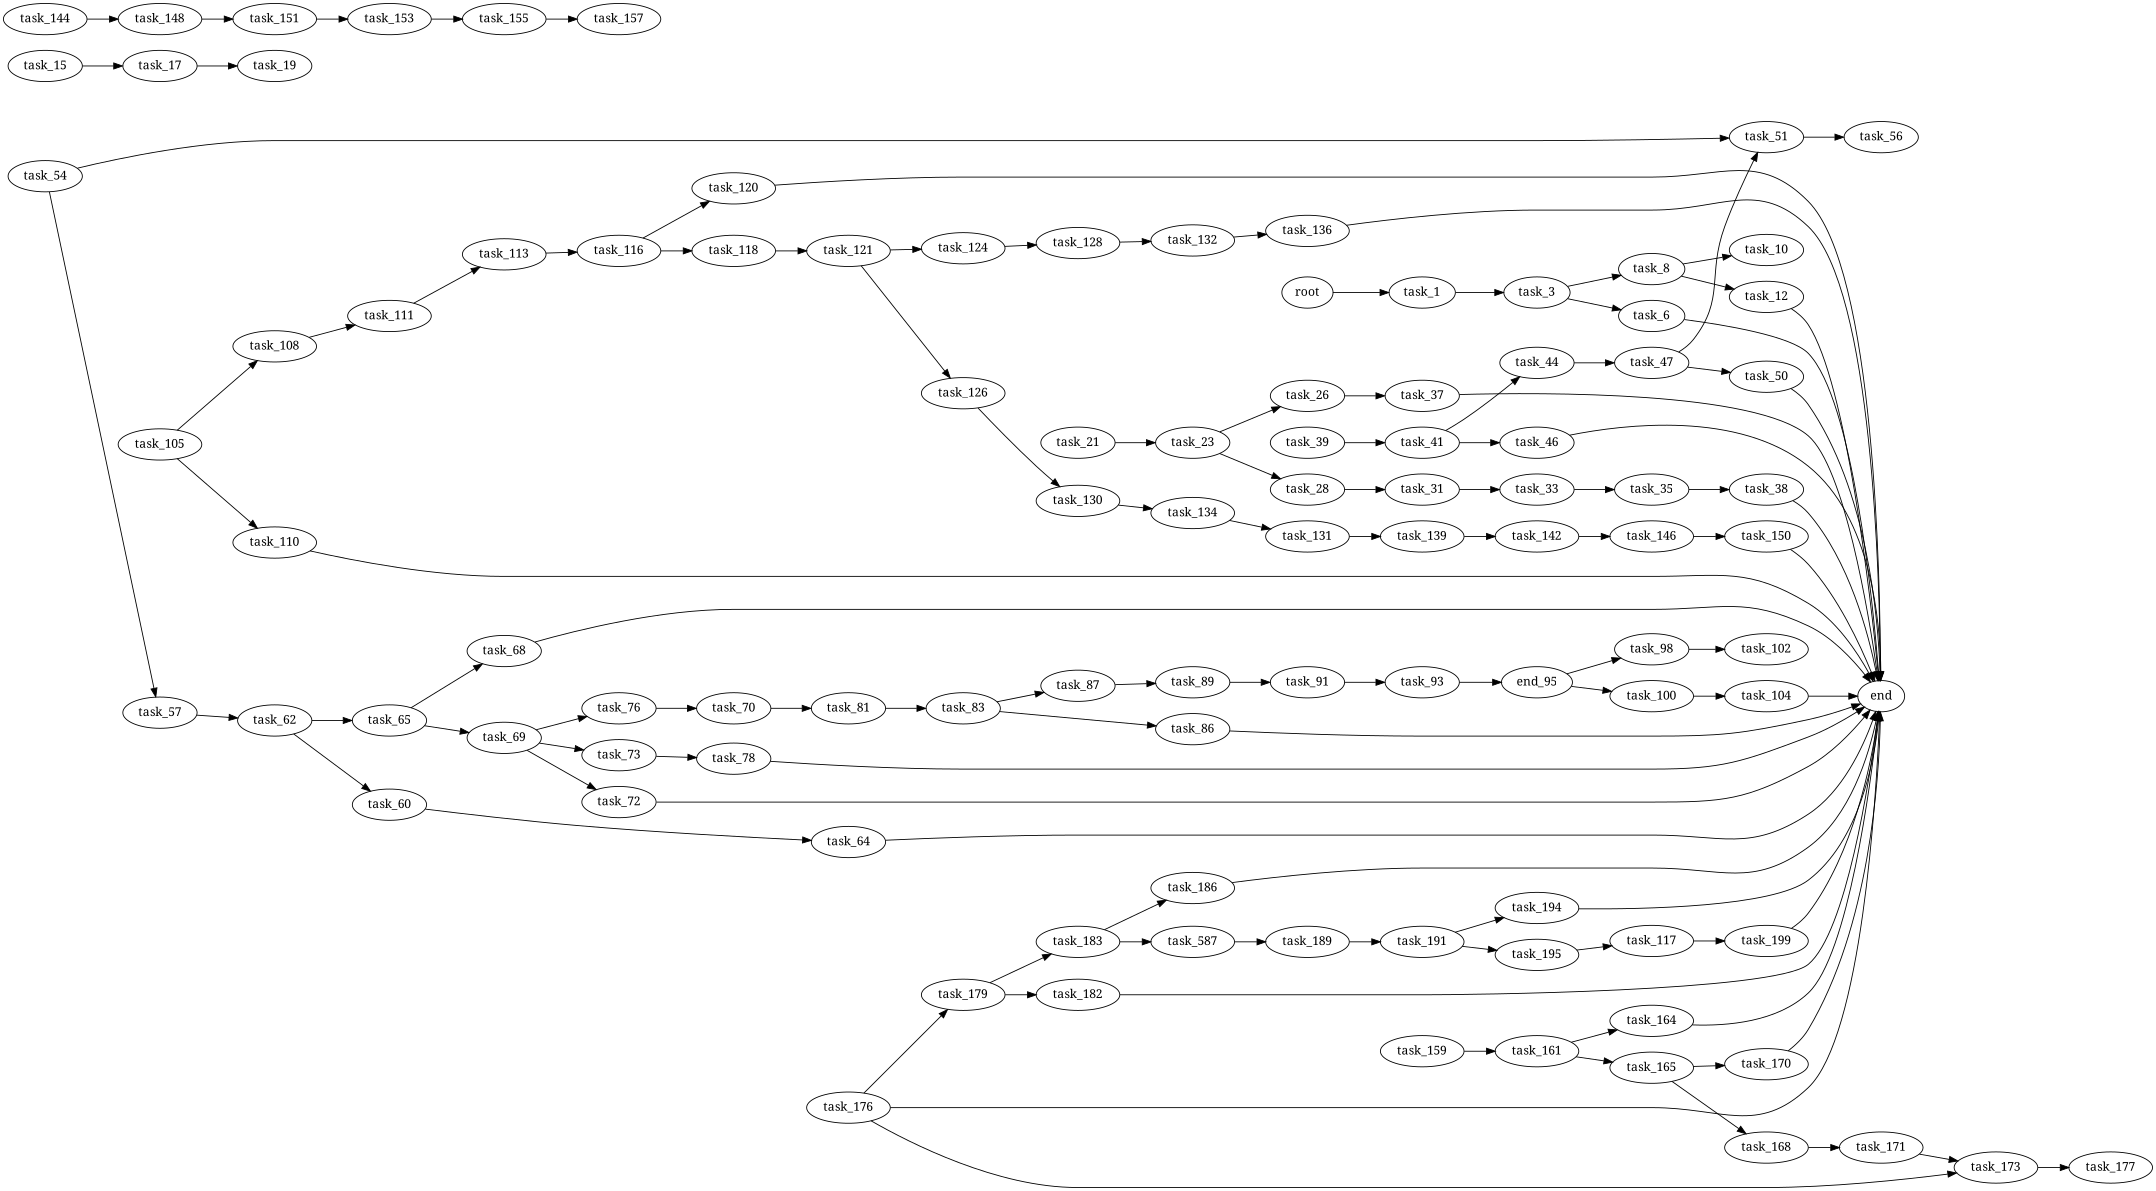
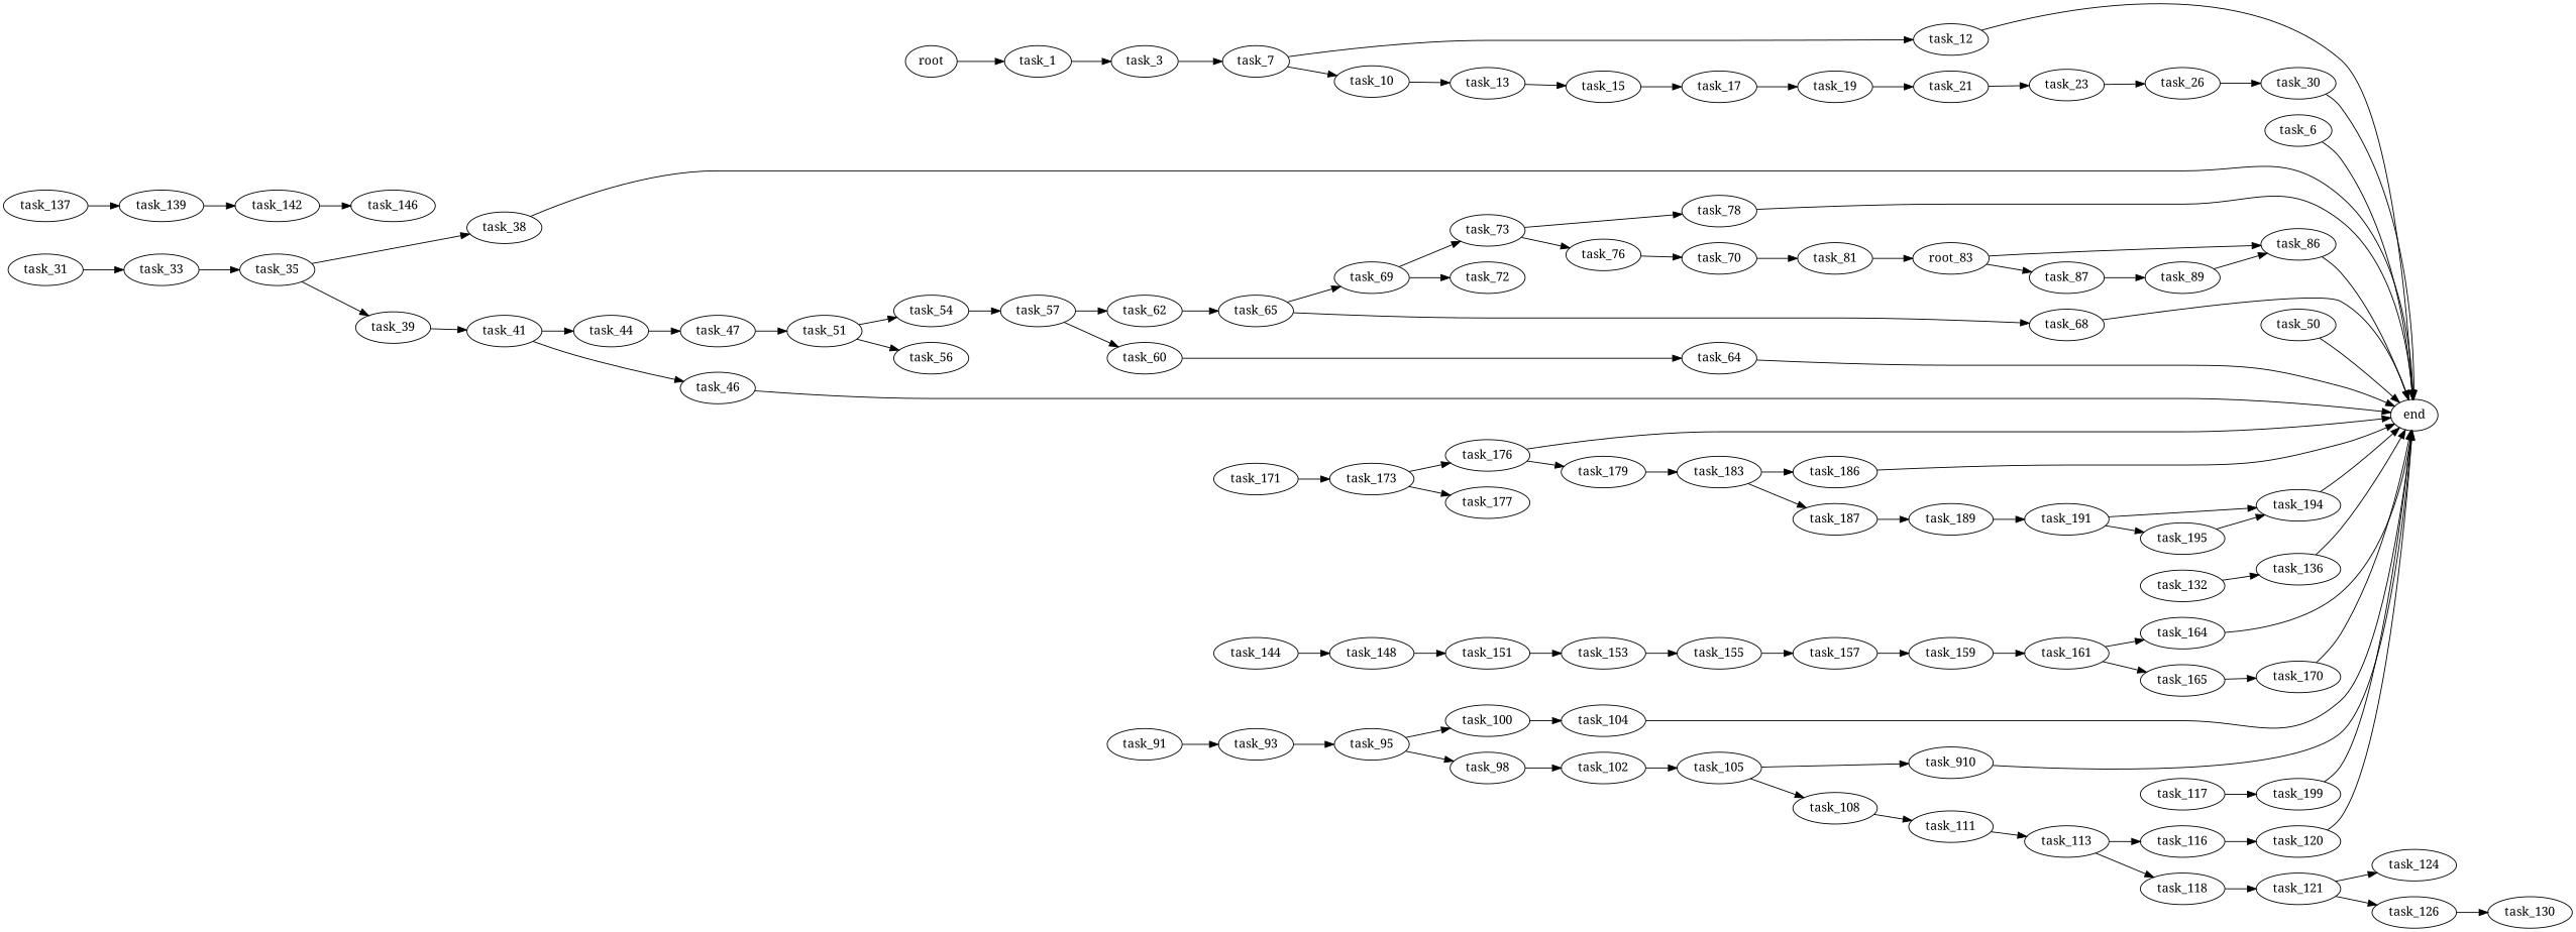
  digraph {
    fontname="Noto Serif"
    rankdir=LR
    node [fontname="Noto Serif"]
    edge [fontname="Noto Serif"]
    root
    task_1
    task_3
    task_6
-   task_7 [label=task_8]
+   task_7
    end
    task_10
    task_12
+   task_13
    task_15
    task_17
    task_19
    task_21
    task_23
    task_26
-   task_28
-   task_30 [label=task_37]
+   task_30
    task_31
    task_33
    task_35
    task_38
    task_39
    task_41
    task_44
    task_46
    task_47
    task_50
    task_51
    task_54
    task_56
    task_57
    task_60
    task_62
    task_64
    task_65
    task_68
    task_69
    task_72
    task_73
    task_76
    task_78
    n42 [label=task_70]
    task_81
-   task_83
+   task_83 [label=root_83]
    task_86
    task_87
    task_89
    task_91
    task_93
-   task_95 [label=end_95]
+   task_95
    task_98
    task_100
    task_102
    task_104
    task_105
    task_108
-   task_110
+   task_110 [label=task_910]
    task_111
    task_113
    task_116
    task_118
    task_120
    task_121
    task_124
    task_126
-   task_128
    task_130
    task_132
-   task_134
    task_136
-   task_137 [label=task_131]
+   task_137
    task_139
    task_142
    task_146
    task_144
    task_148
-   task_150
    task_151
    task_153
    task_155
    task_157
    task_159
    task_161
    task_164
    task_165
-   task_168
    task_170
    task_171
    task_173
    task_176
    task_177
    task_179
-   task_182
    task_183
    task_186
-   task_187 [label=task_587]
+   task_187
    task_189
    task_191
    task_194
    task_195
    n101 [label=task_117]
    task_199
    root -> task_1
    task_1 -> task_3
-   task_3 -> task_6
    task_3 -> task_7
    task_6 -> end
    task_7 -> task_10
    task_7 -> task_12
+   task_10 -> task_13
    task_12 -> end
+   task_13 -> task_15
    task_15 -> task_17
    task_17 -> task_19
+   task_19 -> task_21
    task_21 -> task_23
    task_23 -> task_26
-   task_23 -> task_28
    task_26 -> task_30
-   task_28 -> task_31
    task_30 -> end
    task_31 -> task_33
    task_33 -> task_35
    task_35 -> task_38
+   task_35 -> task_39
    task_38 -> end
    task_39 -> task_41
    task_41 -> task_44
    task_41 -> task_46
    task_44 -> task_47
    task_46 -> end
-   task_47 -> task_50
    task_47 -> task_51
    task_50 -> end
-   task_54 -> task_51
+   task_51 -> task_54
    task_51 -> task_56
    task_54 -> task_57
-   task_62 -> task_60
+   task_57 -> task_60
    task_57 -> task_62
    task_60 -> task_64
    task_62 -> task_65
    task_64 -> end
    task_65 -> task_68
    task_65 -> task_69
    task_68 -> end
    task_69 -> task_72
    task_69 -> task_73
-   task_72 -> end
-   task_69 -> task_76
+   task_73 -> task_76
    task_73 -> task_78
    task_76 -> n42
    task_78 -> end
    n42 -> task_81
    task_81 -> task_83
    task_83 -> task_86
    task_83 -> task_87
    task_86 -> end
    task_87 -> task_89
-   task_89 -> task_91
+   task_89 -> task_86
    task_91 -> task_93
    task_93 -> task_95
    task_95 -> task_98
    task_95 -> task_100
    task_98 -> task_102
    task_100 -> task_104
+   task_102 -> task_105
    task_104 -> end
    task_105 -> task_108
    task_105 -> task_110
    task_108 -> task_111
    task_110 -> end
    task_111 -> task_113
    task_113 -> task_116
-   task_116 -> task_118
+   task_113 -> task_118
    task_116 -> task_120
    task_118 -> task_121
    task_120 -> end
    task_121 -> task_124
    task_121 -> task_126
-   task_124 -> task_128
    task_126 -> task_130
-   task_128 -> task_132
-   task_130 -> task_134
    task_132 -> task_136
-   task_134 -> task_137
    task_136 -> end
    task_137 -> task_139
    task_139 -> task_142
    task_142 -> task_146
-   task_146 -> task_150
    task_144 -> task_148
    task_148 -> task_151
-   task_150 -> end
    task_151 -> task_153
    task_153 -> task_155
    task_155 -> task_157
+   task_157 -> task_159
    task_159 -> task_161
    task_161 -> task_164
    task_161 -> task_165
    task_164 -> end
-   task_165 -> task_168
    task_165 -> task_170
-   task_168 -> task_171
    task_170 -> end
    task_171 -> task_173
-   task_176 -> task_173
+   task_173 -> task_176
    task_173 -> task_177
    task_176 -> end
    task_176 -> task_179
-   task_179 -> task_182
    task_179 -> task_183
-   task_182 -> end
    task_183 -> task_186
    task_183 -> task_187
    task_186 -> end
    task_187 -> task_189
    task_189 -> task_191
    task_191 -> task_194
    task_191 -> task_195
    task_194 -> end
-   task_195 -> n101
+   task_195 -> task_194
    n101 -> task_199
    task_199 -> end
  }
